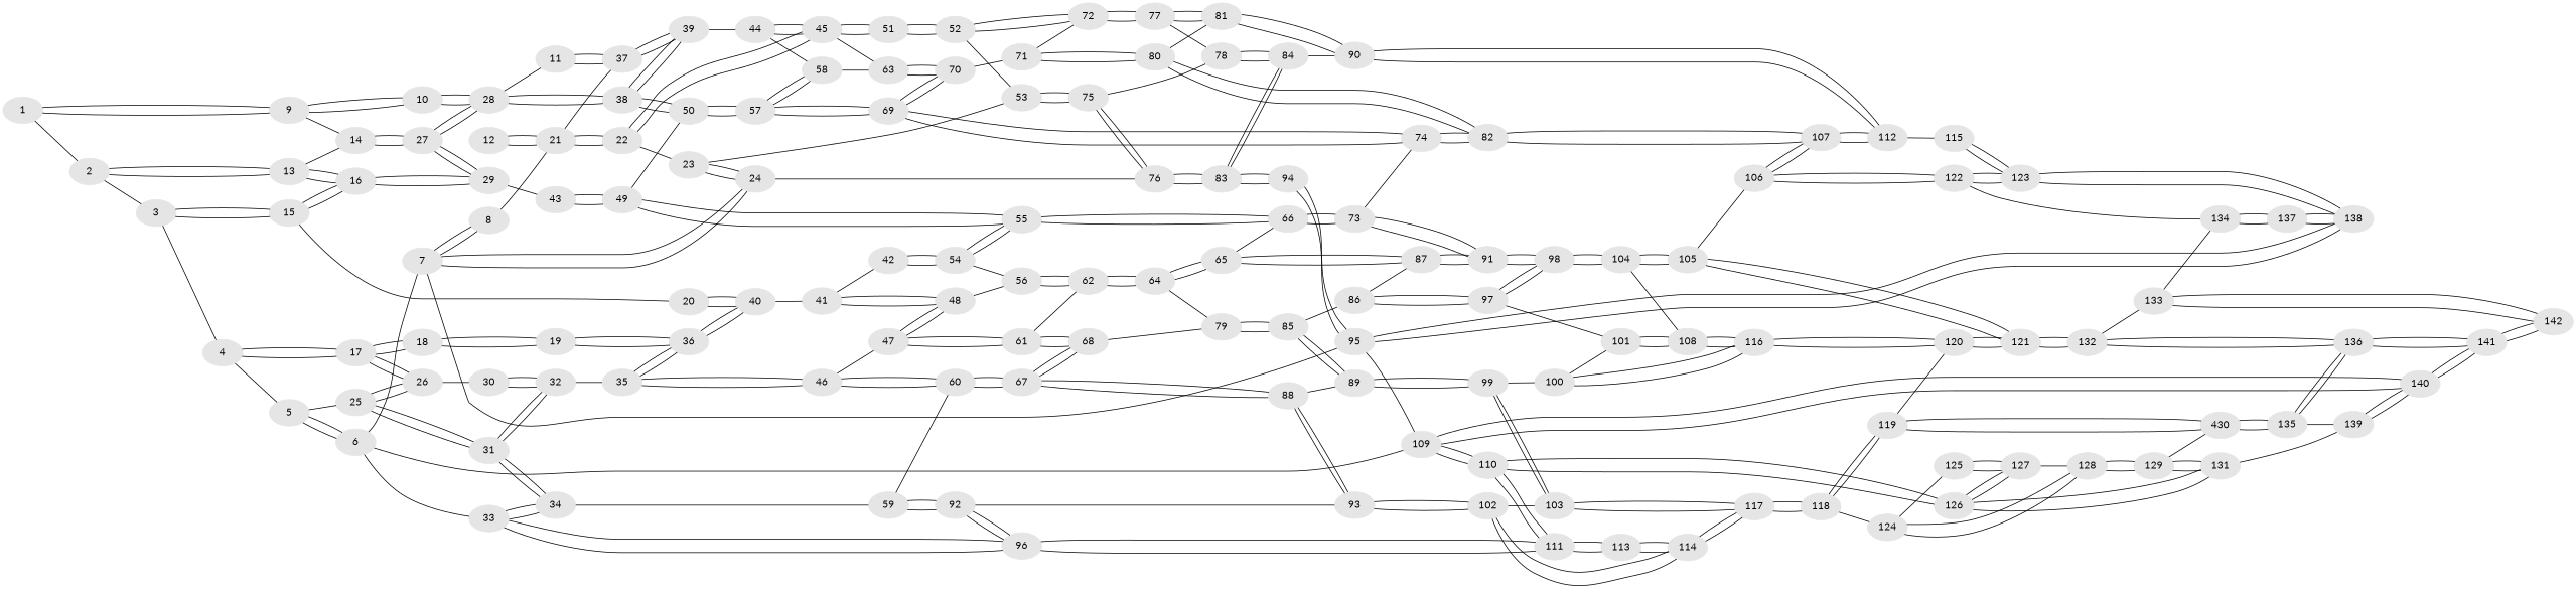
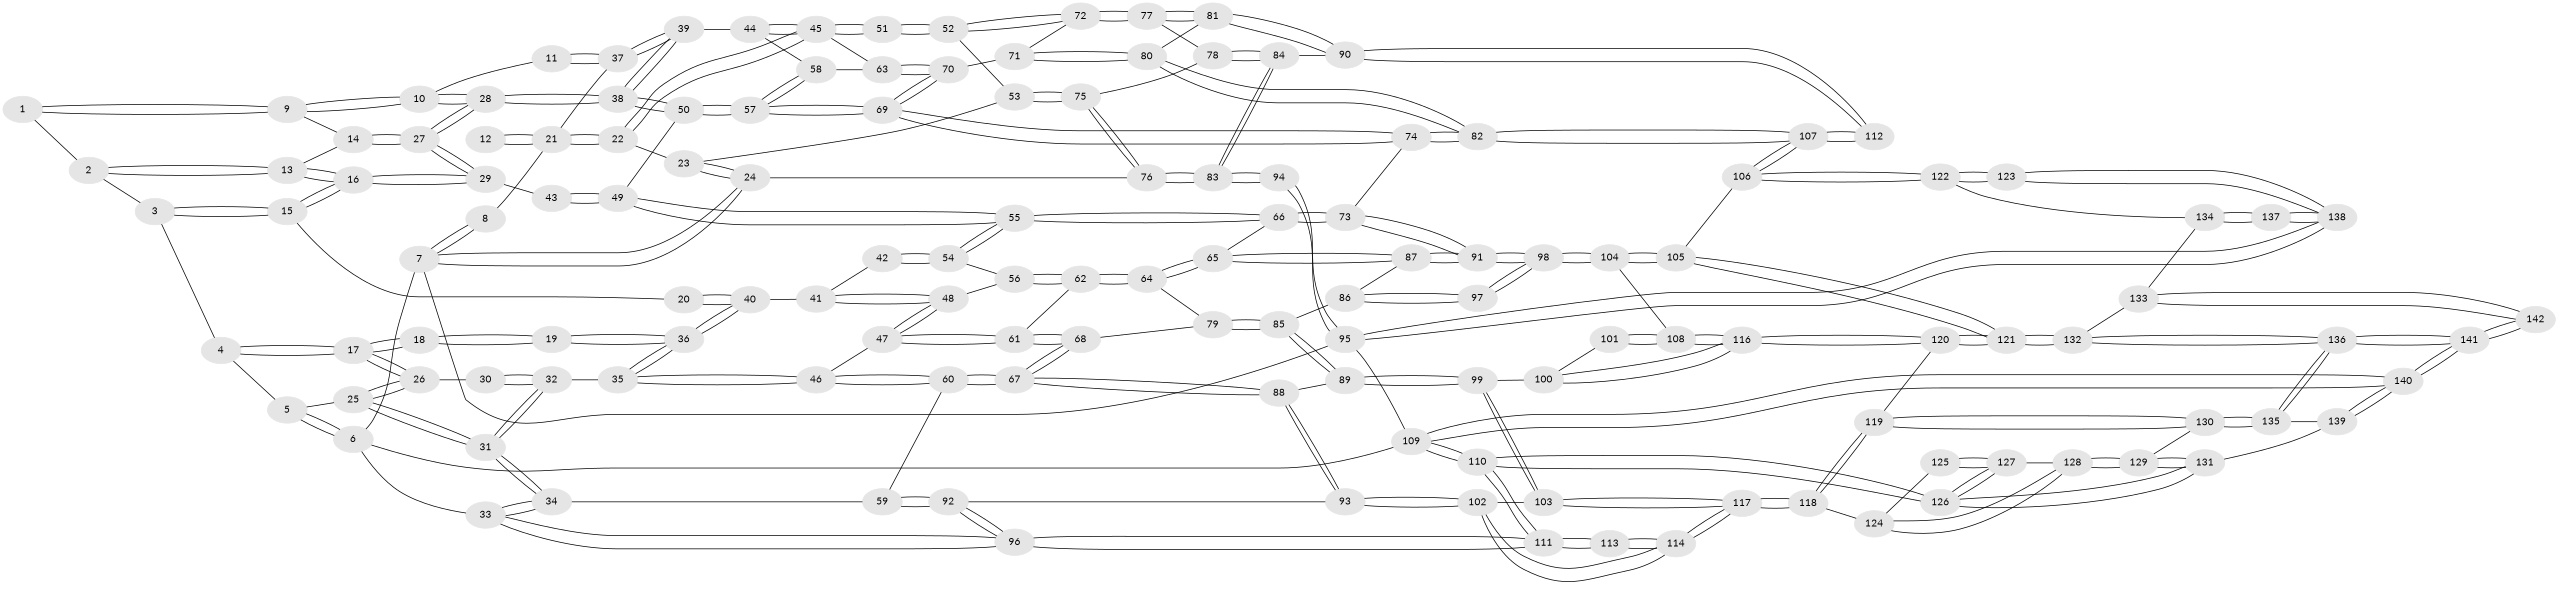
  graph {
    fontname=Lato
    rankdir=LR
    node [color=gray90 fontname=Lato style=filled]
    edge [fontname=Lato]
    1
    2
    9
    3
    13
    10
    14
    4
    15
    16
    5
    17
    20
    6
    25
    18
    26
    7
    33
    109
    31
    8
    24
    95
    34
    96
    110
    140
    21
    76
    138
    12
    11
    28
    27
    37
    38
    39
    22
    29
    40
    43
    19
    30
    36
    32
    41
    23
    45
    53
    51
    63
    75
    83
    50
    49
    35
    59
    46
    111
    60
    92
    47
    44
    57
    58
    42
    48
    54
    56
    55
    52
    61
    67
    62
    68
    66
    69
    72
    70
    77
    78
    73
    64
    74
    93
    88
    79
    65
    71
    87
    85
    91
    89
    82
    80
    81
    98
    107
    84
    94
    90
    86
    112
    97
    99
    101
    102
    100
    103
-   115
    104
    114
    123
    113
    108
    105
    116
    117
    120
    118
    106
    121
    122
    132
    134
    126
    141
    127
    131
    119
    124
-   130 [label=430]
+   130
    125
    128
    135
    133
    136
    137
    129
    139
    142
    1 -- 2
    1 -- 9
    1 -- 9
    2 -- 3
    2 -- 13
    2 -- 13
    9 -- 10
    9 -- 10
    9 -- 14
    3 -- 4
    3 -- 15
    3 -- 15
    13 -- 14
    13 -- 16
    13 -- 16
-   28 -- 11
+   10 -- 11
    10 -- 28
    10 -- 28
    14 -- 27
    14 -- 27
    4 -- 5
    4 -- 17
    4 -- 17
    15 -- 16
    15 -- 16
    15 -- 20
    16 -- 29
    16 -- 29
    5 -- 6
    5 -- 6
    5 -- 25
    17 -- 18
    17 -- 18
    17 -- 26
    17 -- 26
    20 -- 40
    20 -- 40
    6 -- 7
    6 -- 33
    6 -- 109
    25 -- 26
    25 -- 26
    25 -- 31
    25 -- 31
    18 -- 19
    18 -- 19
    26 -- 30
    7 -- 8
    7 -- 8
    7 -- 24
    7 -- 24
    7 -- 95
    33 -- 34
    33 -- 34
    33 -- 96
    33 -- 96
    109 -- 110
    109 -- 110
    109 -- 140
    109 -- 140
    31 -- 34
    31 -- 34
    31 -- 32
    31 -- 32
    8 -- 21
    24 -- 76
    95 -- 109
    95 -- 138
    95 -- 138
    34 -- 59
    96 -- 111
    96 -- 111
    110 -- 111
    110 -- 111
    110 -- 126
    110 -- 126
    140 -- 141
    140 -- 141
    21 -- 37
    21 -- 22
    21 -- 22
    76 -- 83
    76 -- 83
    12 -- 21
    12 -- 21
    11 -- 37
    11 -- 37
    28 -- 38
    28 -- 38
    27 -- 28
    27 -- 28
    27 -- 29
    27 -- 29
    37 -- 39
    37 -- 39
    38 -- 39
    38 -- 39
    38 -- 50
    38 -- 50
    39 -- 44
    22 -- 23
    22 -- 45
    22 -- 45
    29 -- 43
    40 -- 41
    43 -- 49
    43 -- 49
    19 -- 36
    19 -- 36
    30 -- 32
    30 -- 32
    36 -- 40
    36 -- 40
    32 -- 35
    41 -- 42
    41 -- 48
    41 -- 48
    23 -- 24
    23 -- 24
    23 -- 53
    45 -- 51
    45 -- 51
    45 -- 63
    53 -- 75
    53 -- 75
    51 -- 52
    51 -- 52
    63 -- 70
    63 -- 70
    75 -- 76
    75 -- 76
    75 -- 78
    83 -- 84
    83 -- 84
    83 -- 94
    83 -- 94
    50 -- 57
    50 -- 57
    49 -- 50
    49 -- 55
    49 -- 55
    35 -- 36
    35 -- 36
    35 -- 46
    35 -- 46
    59 -- 60
    59 -- 92
    59 -- 92
    46 -- 60
    46 -- 60
    46 -- 47
    111 -- 113
    111 -- 113
    60 -- 67
    60 -- 67
    92 -- 96
    92 -- 96
    92 -- 93
    47 -- 48
    47 -- 48
    47 -- 61
    47 -- 61
    44 -- 45
    44 -- 45
    44 -- 58
    57 -- 58
    57 -- 58
    57 -- 69
    57 -- 69
    58 -- 63
    42 -- 54
    42 -- 54
    48 -- 56
    54 -- 56
    54 -- 55
    54 -- 55
    56 -- 62
    56 -- 62
    55 -- 66
    55 -- 66
    52 -- 53
    52 -- 72
    52 -- 72
    61 -- 62
    61 -- 68
    61 -- 68
    67 -- 68
    67 -- 68
    67 -- 88
    67 -- 88
    62 -- 64
    62 -- 64
    68 -- 79
    66 -- 73
    66 -- 73
    69 -- 70
    69 -- 70
    69 -- 74
    69 -- 74
    72 -- 77
    72 -- 77
    70 -- 71
    77 -- 78
    77 -- 81
    77 -- 81
    78 -- 84
    78 -- 84
    73 -- 74
    73 -- 91
    73 -- 91
    64 -- 79
    64 -- 65
    64 -- 65
    74 -- 82
    74 -- 82
    93 -- 102
    93 -- 102
    88 -- 93
    88 -- 93
    88 -- 89
    79 -- 85
    79 -- 85
    65 -- 66
    65 -- 87
    65 -- 87
    71 -- 72
    71 -- 80
    71 -- 80
    87 -- 91
    87 -- 91
    85 -- 89
    85 -- 89
    85 -- 86
    91 -- 98
    91 -- 98
    89 -- 99
    89 -- 99
    82 -- 107
    82 -- 107
    80 -- 82
    80 -- 82
    80 -- 81
    81 -- 90
    81 -- 90
    98 -- 104
    98 -- 104
    107 -- 112
    107 -- 112
    84 -- 90
    94 -- 95
    94 -- 95
    90 -- 112
    90 -- 112
    86 -- 87
    86 -- 97
    86 -- 97
-   112 -- 115
    97 -- 98
    97 -- 98
-   97 -- 101
    99 -- 100
    99 -- 103
    99 -- 103
    101 -- 108
    101 -- 108
    102 -- 103
    102 -- 114
    102 -- 114
    100 -- 101
    100 -- 116
    100 -- 116
    103 -- 117
    103 -- 117
-   115 -- 123
-   115 -- 123
    104 -- 108
    104 -- 105
    104 -- 105
    114 -- 117
    114 -- 117
    123 -- 138
    123 -- 138
    113 -- 114
    113 -- 114
    108 -- 116
    108 -- 116
    105 -- 106
    105 -- 121
    105 -- 121
    116 -- 120
    116 -- 120
    117 -- 118
    117 -- 118
    120 -- 121
    120 -- 121
    118 -- 119
    118 -- 119
    118 -- 124
    106 -- 107
    106 -- 107
    106 -- 122
    106 -- 122
    121 -- 132
    121 -- 132
    122 -- 123
    122 -- 123
    122 -- 134
    132 -- 133
    132 -- 136
    132 -- 136
    134 -- 137
    134 -- 137
    126 -- 127
    126 -- 127
    126 -- 131
    126 -- 131
    141 -- 142
    141 -- 142
    127 -- 128
    131 -- 139
    119 -- 120
    119 -- 130
    119 -- 130
    124 -- 125
    124 -- 128
    124 -- 128
    130 -- 135
    130 -- 135
    125 -- 127
    125 -- 127
    128 -- 129
    128 -- 129
    135 -- 136
    135 -- 136
    135 -- 139
    133 -- 134
    133 -- 142
    133 -- 142
    136 -- 141
    136 -- 141
    137 -- 138
    137 -- 138
    129 -- 131
    129 -- 131
    129 -- 130
    139 -- 140
    139 -- 140
  }
